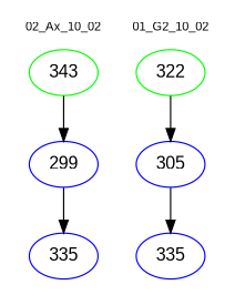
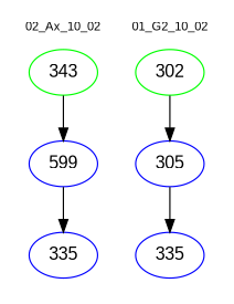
  digraph {
    fontname="Liberation Sans"
    node [color=blue fontname="Liberation Sans"]
    edge [color=black fontname="Liberation Sans"]
    n1 [color=green label=343]
-   n2 [label=299]
+   n2 [label=599]
    n3 [label=335]
-   n4 [color=green label=322]
+   n4 [color=green label=302]
    n5 [label=305]
    n6 [label=335]
    subgraph cluster_1 {
      color=white
      fontsize=10
      label="02_Ax_10_02"
      n1
      n2
      n3
    }
    subgraph cluster_2 {
      color=white
      fontsize=10
      label="01_G2_10_02"
      n4
      n5
      n6
    }
    n1 -> n2
    n2 -> n3
    n4 -> n5
    n5 -> n6
  }
